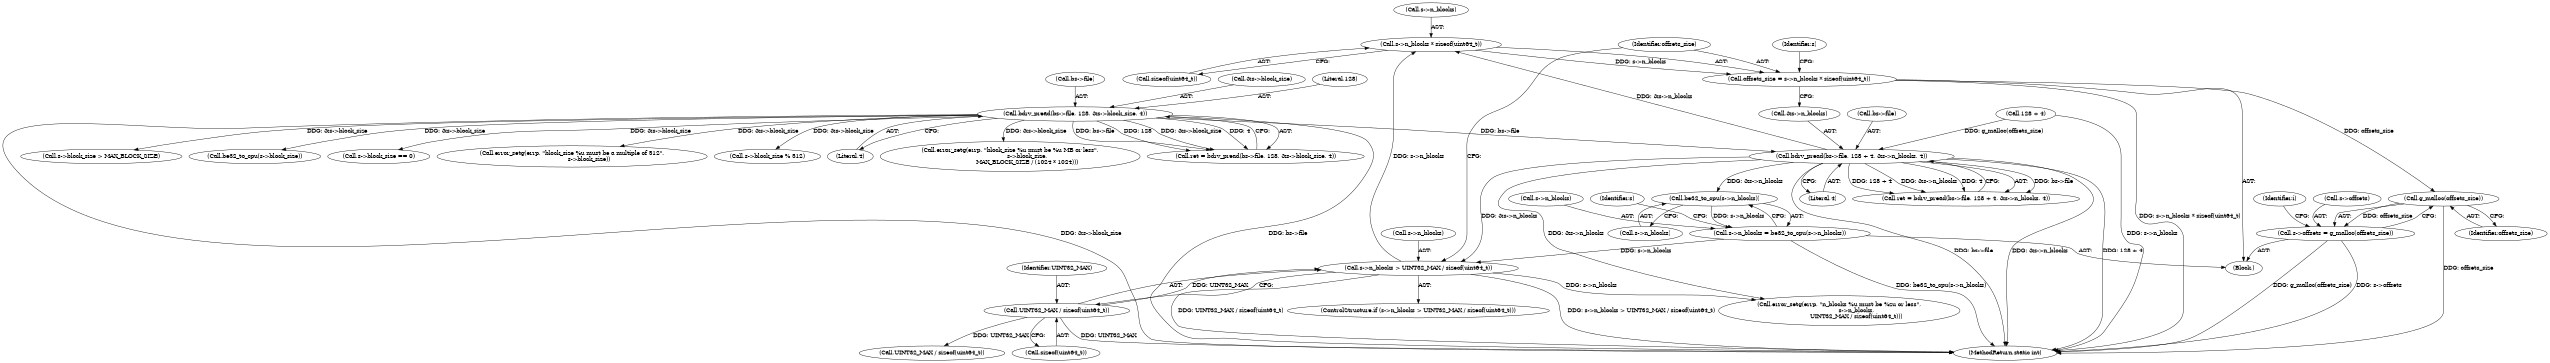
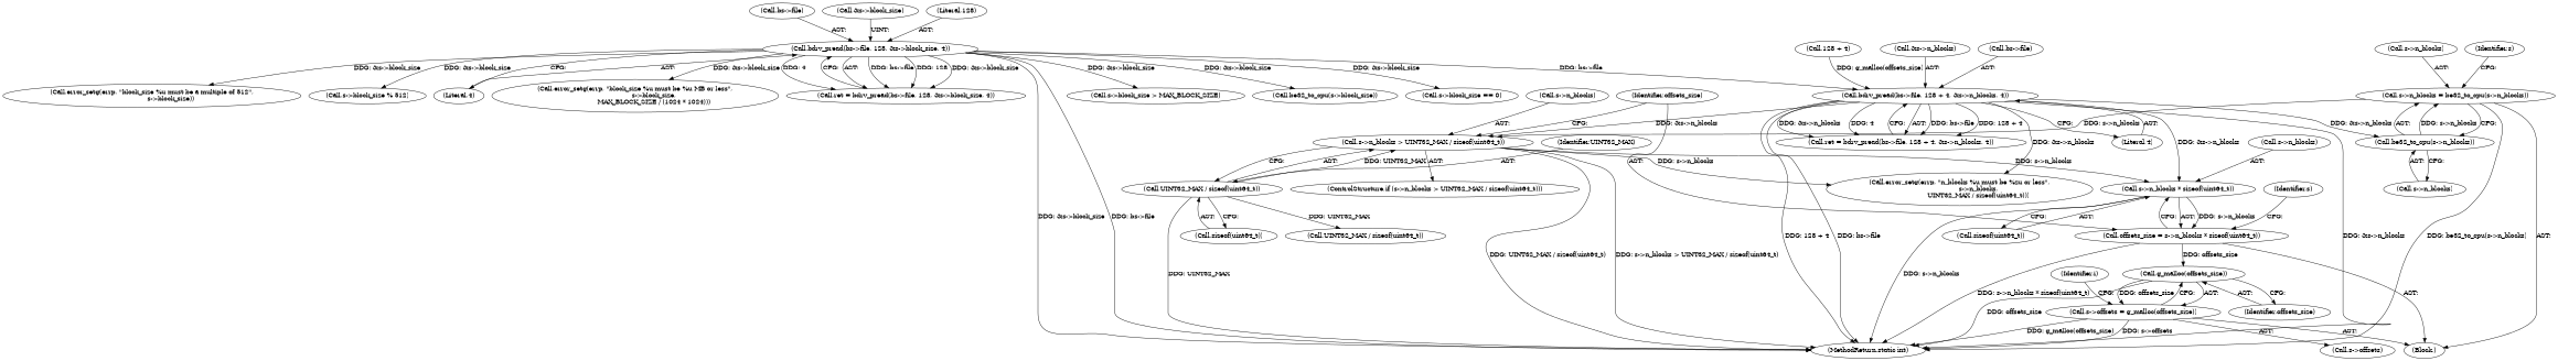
  digraph {
    n1 [label="(Call,s->n_blocks * sizeof(uint64_t))"]
    n2 [label="(Call,offsets_size = s->n_blocks * sizeof(uint64_t))"]
    n3 [label="(Call,sizeof(uint64_t))"]
    n4 [label="(MethodReturn,static int)"]
    n5 [label="(Block,)"]
    n6 [label="(Call,g_malloc(offsets_size))"]
    n7 [label="(Call,s->n_blocks > UINT32_MAX / sizeof(uint64_t))"]
    n8 [label="(Call,UINT32_MAX / sizeof(uint64_t))"]
    n9 [label="(ControlStructure,if (s->n_blocks > UINT32_MAX / sizeof(uint64_t)))"]
    n10 [label="(Call,error_setg(errp, \"n_blocks %u must be %zu or less\",\n                   s->n_blocks,\n                   UINT32_MAX / sizeof(uint64_t)))"]
    n11 [label="(Call,sizeof(uint64_t))"]
    n12 [label="(Call,UINT32_MAX / sizeof(uint64_t))"]
    n13 [label="(Call,s->n_blocks = be32_to_cpu(s->n_blocks))"]
    n14 [label="(Call,be32_to_cpu(s->n_blocks))"]
    n15 [label="(Call,s->n_blocks)"]
    n16 [label="(Call,bdrv_pread(bs->file, 128 + 4, &s->n_blocks, 4))"]
    n17 [label="(Literal,4)"]
    n18 [label="(Call,ret = bdrv_pread(bs->file, 128 + 4, &s->n_blocks, 4))"]
    n19 [label="(Call,bdrv_pread(bs->file, 128, &s->block_size, 4))"]
    n20 [label="(Call,s->block_size > MAX_BLOCK_SIZE)"]
    n21 [label="(Call,be32_to_cpu(s->block_size))"]
    n22 [label="(Call,s->block_size == 0)"]
    n23 [label="(Call,error_setg(errp, \"block_size %u must be a multiple of 512\",\n                   s->block_size))"]
    n24 [label="(Call,s->block_size % 512)"]
    n25 [label="(Literal,4)"]
    n26 [label="(Call,error_setg(errp, \"block_size %u must be %u MB or less\",\n                   s->block_size,\n                   MAX_BLOCK_SIZE / (1024 * 1024)))"]
    n27 [label="(Call,ret = bdrv_pread(bs->file, 128, &s->block_size, 4))"]
    n28 [label="(Call,s->offsets = g_malloc(offsets_size))"]
    n29 [label="(Identifier,offsets_size)"]
    n30 [label="(Call,bs->file)"]
    n31 [label="(Call,s->n_blocks)"]
    n32 [label="(Call,128 + 4)"]
    n33 [label="(Call,s->offsets)"]
    n34 [label="(Call,bs->file)"]
    n35 [label="(Call,&s->block_size)"]
    n36 [label="(Call,s->n_blocks)"]
    n37 [label="(Call,&s->n_blocks)"]
    n38 [label="(Call,s->n_blocks)"]
    n39 [label="(Identifier,i)"]
    n40 [label="(Identifier,s)"]
    n41 [label="(Identifier,s)"]
    n42 [label="(Identifier,UINT32_MAX)"]
    n43 [label="(Identifier,offsets_size)"]
    n44 [label="(Literal,128)"]
    n1 -> n2 [label="AST: "]
    n1 -> n2 [label="DDG: s->n_blocks"]
    n1 -> n3 [label="CFG: "]
-   n32 -> n4 [label="DDG: s->n_blocks"]
-   n2 -> n37 [label="CFG: "]
+   n1 -> n4 [label="DDG: s->n_blocks"]
+   n2 -> n1 [label="CFG: "]
    n2 -> n4 [label="DDG: s->n_blocks * sizeof(uint64_t)"]
    n2 -> n5 [label="AST: "]
    n2 -> n6 [label="DDG: offsets_size"]
    n3 -> n1 [label="AST: "]
    n6 -> n4 [label="DDG: offsets_size"]
    n6 -> n28 [label="AST: "]
    n6 -> n28 [label="DDG: offsets_size"]
    n6 -> n29 [label="CFG: "]
    n7 -> n1 [label="DDG: s->n_blocks"]
    n7 -> n4 [label="DDG: UINT32_MAX / sizeof(uint64_t)"]
    n7 -> n4 [label="DDG: s->n_blocks > UINT32_MAX / sizeof(uint64_t)"]
    n7 -> n8 [label="CFG: "]
    n7 -> n9 [label="AST: "]
    n7 -> n10 [label="DDG: s->n_blocks"]
    n8 -> n4 [label="DDG: UINT32_MAX"]
    n8 -> n7 [label="AST: "]
    n8 -> n7 [label="DDG: UINT32_MAX"]
    n8 -> n11 [label="CFG: "]
    n8 -> n12 [label="DDG: UINT32_MAX"]
    n11 -> n8 [label="AST: "]
    n13 -> n4 [label="DDG: be32_to_cpu(s->n_blocks)"]
    n13 -> n5 [label="AST: "]
    n13 -> n7 [label="DDG: s->n_blocks"]
    n13 -> n14 [label="CFG: "]
    n14 -> n13 [label="AST: "]
    n14 -> n13 [label="DDG: s->n_blocks"]
    n14 -> n15 [label="CFG: "]
    n15 -> n14 [label="AST: "]
    n16 -> n1 [label="DDG: &s->n_blocks"]
    n16 -> n4 [label="DDG: bs->file"]
    n16 -> n4 [label="DDG: &s->n_blocks"]
    n16 -> n4 [label="DDG: 128 + 4"]
    n16 -> n7 [label="DDG: &s->n_blocks"]
    n16 -> n10 [label="DDG: &s->n_blocks"]
    n16 -> n14 [label="DDG: &s->n_blocks"]
    n16 -> n17 [label="CFG: "]
    n16 -> n18 [label="AST: "]
    n16 -> n18 [label="DDG: bs->file"]
    n16 -> n18 [label="DDG: 128 + 4"]
    n16 -> n18 [label="DDG: &s->n_blocks"]
    n16 -> n18 [label="DDG: 4"]
    n17 -> n16 [label="AST: "]
    n18 -> n16 [label="CFG: "]
    n19 -> n4 [label="DDG: &s->block_size"]
    n19 -> n4 [label="DDG: bs->file"]
    n19 -> n16 [label="DDG: bs->file"]
    n19 -> n20 [label="DDG: &s->block_size"]
    n19 -> n21 [label="DDG: &s->block_size"]
    n19 -> n22 [label="DDG: &s->block_size"]
    n19 -> n23 [label="DDG: &s->block_size"]
    n19 -> n24 [label="DDG: &s->block_size"]
    n19 -> n25 [label="CFG: "]
    n19 -> n26 [label="DDG: &s->block_size"]
    n19 -> n27 [label="AST: "]
    n19 -> n27 [label="DDG: bs->file"]
    n19 -> n27 [label="DDG: 128"]
    n19 -> n27 [label="DDG: &s->block_size"]
    n19 -> n27 [label="DDG: 4"]
    n25 -> n19 [label="AST: "]
    n27 -> n19 [label="CFG: "]
    n28 -> n4 [label="DDG: g_malloc(offsets_size)"]
    n28 -> n4 [label="DDG: s->offsets"]
    n28 -> n5 [label="AST: "]
    n28 -> n6 [label="CFG: "]
    n29 -> n6 [label="AST: "]
    n30 -> n16 [label="AST: "]
    n31 -> n7 [label="AST: "]
    n32 -> n16 [label="DDG: g_malloc(offsets_size)"]
-   n33 -> n28 [label="AST: "]
+   n28 -> n33 [label="AST: "]
    n34 -> n19 [label="AST: "]
-   n35 -> n19 [label="AST: "]
+   n35 -> n19 [label="UINT: "]
    n36 -> n1 [label="AST: "]
    n37 -> n16 [label="AST: "]
    n38 -> n13 [label="AST: "]
    n39 -> n28 [label="CFG: "]
    n40 -> n13 [label="CFG: "]
    n41 -> n2 [label="CFG: "]
    n42 -> n8 [label="AST: "]
    n43 -> n2 [label="AST: "]
    n43 -> n7 [label="CFG: "]
    n44 -> n19 [label="AST: "]
  }
